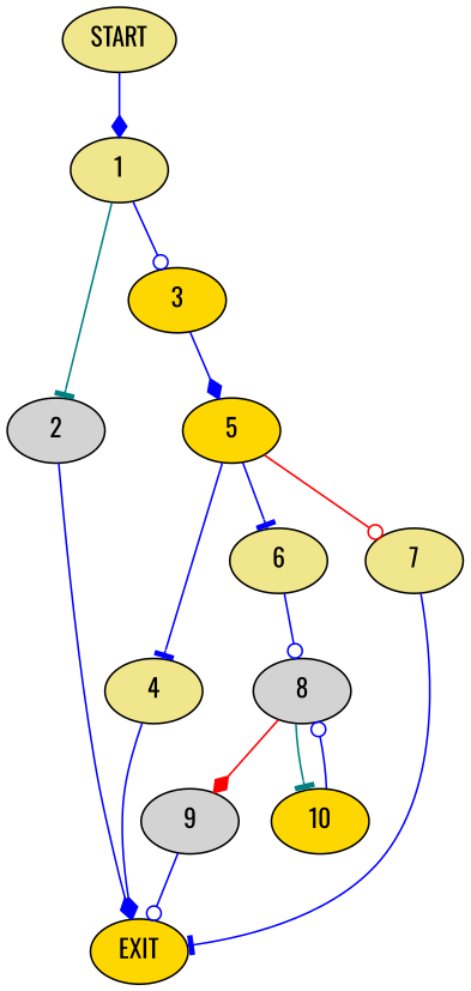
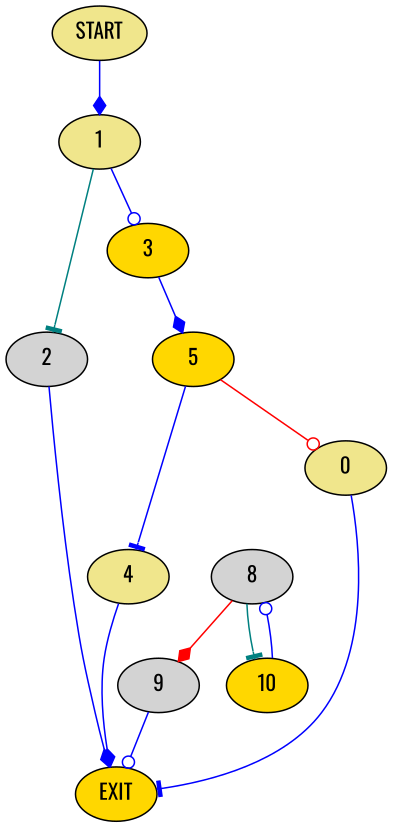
  digraph {
    fontname=Oswald
    node [fillcolor=khaki fontname=Oswald style=filled]
    edge [arrowhead=diamond color=blue fontname=Oswald]
    n1 [label=START]
    1
    2 [fillcolor=lightgrey]
    3 [fillcolor=gold]
    n5 [fillcolor=gold label=EXIT]
    5 [fillcolor=gold]
    4
-   6
-   7
+   7 [label=0]
    8 [fillcolor=lightgrey]
    9 [fillcolor=lightgrey]
    10 [fillcolor=gold]
    n1 -> 1
    1 -> 2 [arrowhead=tee color=teal]
    1 -> 3 [arrowhead=odot]
    2 -> n5
    3 -> 5
    5 -> 4 [arrowhead=tee]
-   5 -> 6 [arrowhead=tee]
    5 -> 7 [arrowhead=odot color=red]
    4 -> n5
-   6 -> 8 [arrowhead=odot]
    7 -> n5 [arrowhead=tee]
    8 -> 9 [color=red]
    8 -> 10 [arrowhead=tee color=teal]
    9 -> n5 [arrowhead=odot]
    10 -> 8 [arrowhead=odot]
  }
